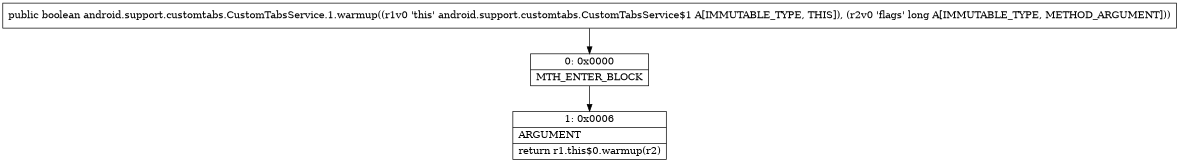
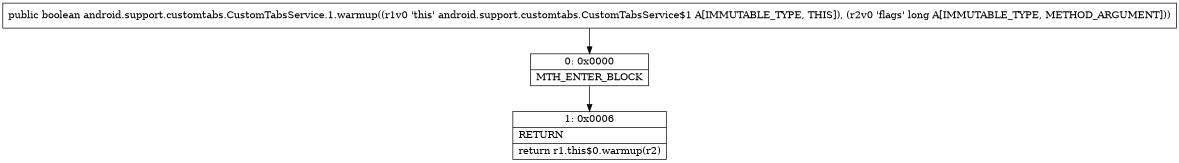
  digraph {
    node [shape=record]
    n1 [label="{0\:\ 0x0000|MTH_ENTER_BLOCK\l}"]
-   n2 [label="{1\:\ 0x0006|ARGUMENT\l|return r1.this$0.warmup(r2)\l}"]
+   n2 [label="{1\:\ 0x0006|RETURN\l|return r1.this$0.warmup(r2)\l}"]
    n3 [label="{public boolean android.support.customtabs.CustomTabsService.1.warmup((r1v0 'this' android.support.customtabs.CustomTabsService$1 A[IMMUTABLE_TYPE, THIS]), (r2v0 'flags' long A[IMMUTABLE_TYPE, METHOD_ARGUMENT])) }"]
    n1 -> n2
    n3 -> n1
  }
